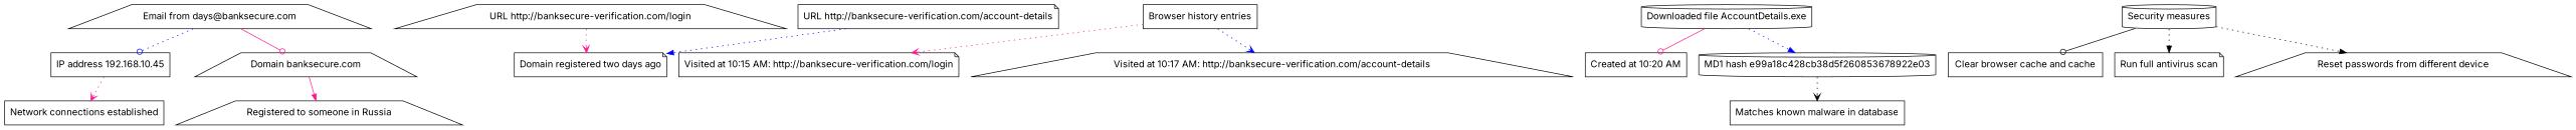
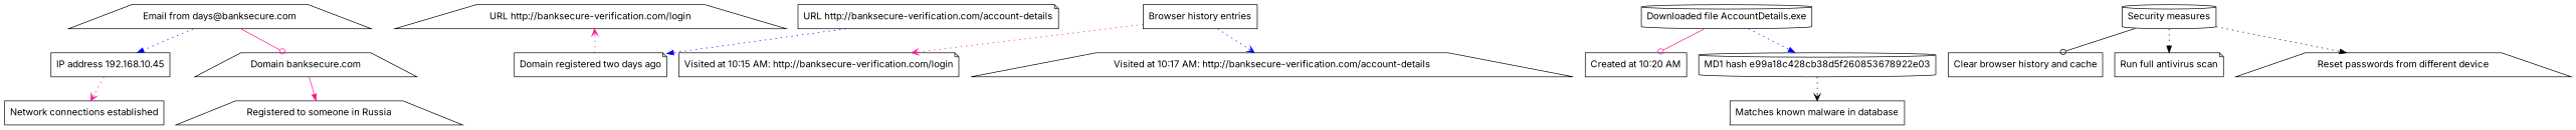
  digraph {
    fontname=Inter
    node [fontname=Inter shape=trapezium]
    edge [arrowhead=vee color=deeppink fontname=Inter style=dotted]
    n1 [label="Email from days@banksecure.com"]
    "IP address 192.168.10.45" [shape=box]
    "Domain banksecure.com"
    "Network connections established" [shape=box]
    "Registered to someone in Russia"
    "URL http://banksecure-verification.com/login"
    "Domain registered two days ago" [shape=note]
    "URL http://banksecure-verification.com/account-details" [shape=note]
    "Visited at 10:15 AM: http://banksecure-verification.com/login" [shape=note]
    "Browser history entries" [shape=box]
    "Visited at 10:17 AM: http://banksecure-verification.com/account-details"
    "Downloaded file AccountDetails.exe" [shape=cylinder]
    "Created at 10:20 AM" [shape=box]
    n14 [label="MD1 hash e99a18c428cb38d5f260853678922e03" shape=cylinder]
    "Matches known malware in database" [shape=box]
    "Security measures" [shape=cylinder]
-   "Clear browser history and cache" [shape=box label="Clear browser cache and cache"]
+   "Clear browser history and cache" [shape=box]
    "Run full antivirus scan" [shape=note]
    "Reset passwords from different device"
-   n1 -> "IP address 192.168.10.45" [arrowhead=odot color=blue]
+   n1 -> "IP address 192.168.10.45" [arrowhead=normal color=blue]
    n1 -> "Domain banksecure.com" [arrowhead=odot style=solid]
    "IP address 192.168.10.45" -> "Network connections established"
    "Domain banksecure.com" -> "Registered to someone in Russia" [arrowhead=normal style=solid]
-   "URL http://banksecure-verification.com/login" -> "Domain registered two days ago"
+   "Domain registered two days ago" -> "URL http://banksecure-verification.com/login"
    "URL http://banksecure-verification.com/account-details" -> "Domain registered two days ago" [arrowhead=normal color=blue]
    "Browser history entries" -> "Visited at 10:15 AM: http://banksecure-verification.com/login"
    "Browser history entries" -> "Visited at 10:17 AM: http://banksecure-verification.com/account-details" [color=blue]
    "Downloaded file AccountDetails.exe" -> "Created at 10:20 AM" [arrowhead=odot style=solid]
    "Downloaded file AccountDetails.exe" -> n14 [arrowhead=normal color=blue]
    n14 -> "Matches known malware in database" [color=black]
    "Security measures" -> "Clear browser history and cache" [arrowhead=odot color=black style=solid]
    "Security measures" -> "Run full antivirus scan" [arrowhead=normal color=black]
    "Security measures" -> "Reset passwords from different device" [arrowhead=normal color=black]
  }
